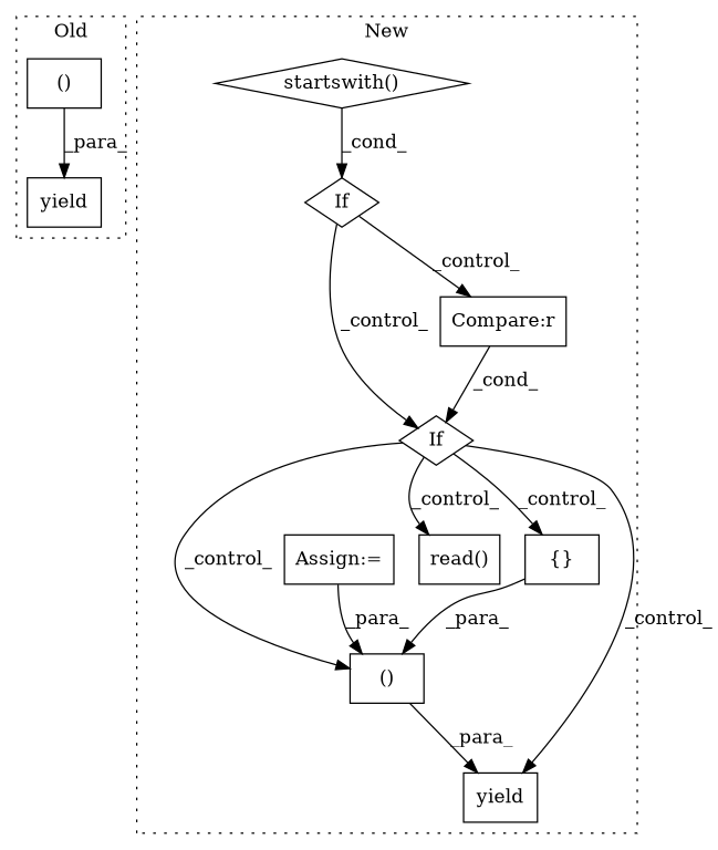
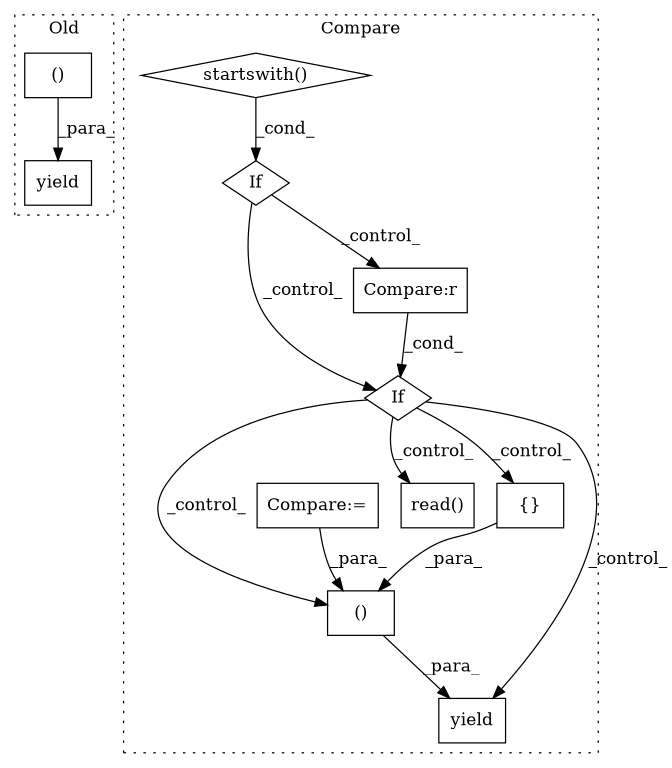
  digraph {
    node [a=105 l=3 shape=box]
    n1 [l=6 label=yield s=5215]
    n2 [a=54 l=288 label="()" s=5224]
    n3 [a=75 l="16,1" label="startswith()" s="5730,5759" shape=diamond]
    n4 [a=54 l=36 label="()" s=5934]
    n5 [a=75 l=8 label="read()" s=5894]
    n6 [l=6 label=yield s=5925]
    n7 [a=96 label=If s=5727 shape=diamond]
    n8 [a=95 l="19,17" label="{}" s="5936,5953"]
    n9 [a=96 label=If s=5820 shape=diamond]
    n10 [a=40 l=16 label="Compare:r" s=5823]
-   n11 [a=68 label="Assign:=" s=5672]
+   n11 [a=68 label="Compare:=" s=5672]
    subgraph cluster_1 {
      label=Old
      style=dotted
      n1
      n2
    }
    subgraph cluster_2 {
-     label=New
+     label=Compare
      style=dotted
      n3
      n4
      n5
      n6
      n7
      n8
      n9
      n10
      n11
    }
    n2 -> n1 [label=_para_]
    n3 -> n7 [label=_cond_]
    n4 -> n6 [label=_para_]
    n7 -> n9 [label=_control_]
    n7 -> n10 [label=_control_]
    n8 -> n4 [label=_para_]
    n9 -> n4 [label=_control_]
    n9 -> n5 [label=_control_]
    n9 -> n6 [label=_control_]
    n9 -> n8 [label=_control_]
    n10 -> n9 [label=_cond_]
    n11 -> n4 [label=_para_]
  }
